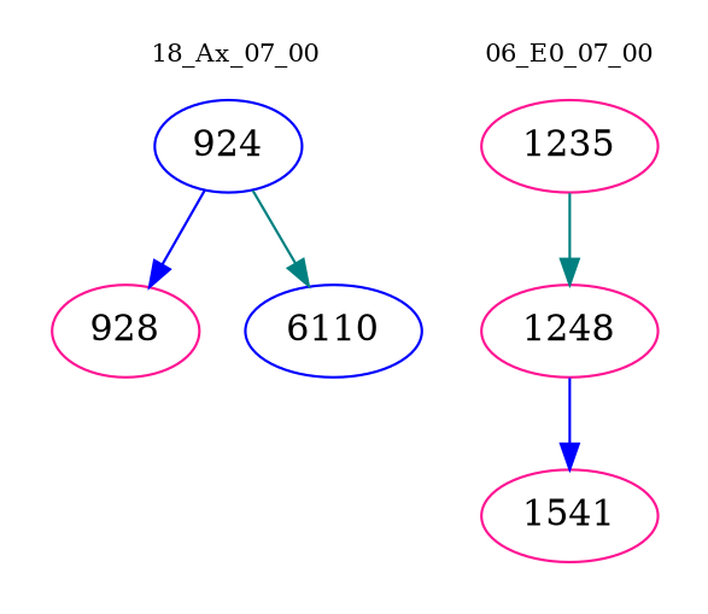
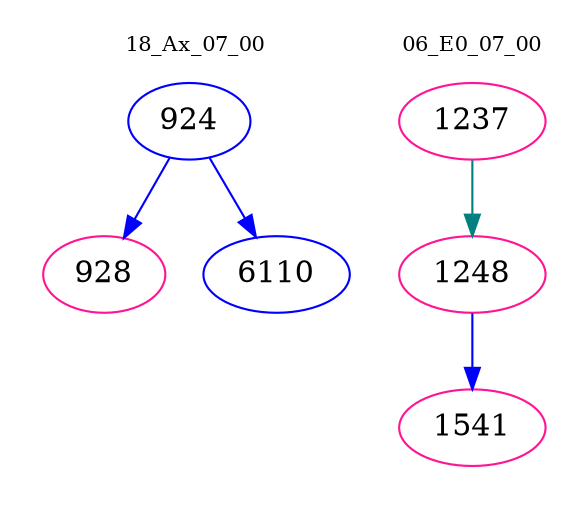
  digraph {
    node [color=deeppink]
    edge [color=blue]
    n1 [color=blue label=924]
    n2 [label=928]
    n3 [color=blue label=6110]
-   n4 [label=1235]
+   n4 [label=1237]
    n5 [label=1248]
    n6 [label=1541]
    subgraph cluster_1 {
      color=white
      fontsize=10
      label="18_Ax_07_00"
      n1
      n2
      n3
    }
    subgraph cluster_2 {
      color=white
      fontsize=10
      label="06_E0_07_00"
      n4
      n5
      n6
    }
    n1 -> n2
-   n1 -> n3 [color=teal]
+   n1 -> n3
    n4 -> n5 [color=teal]
    n5 -> n6
  }
